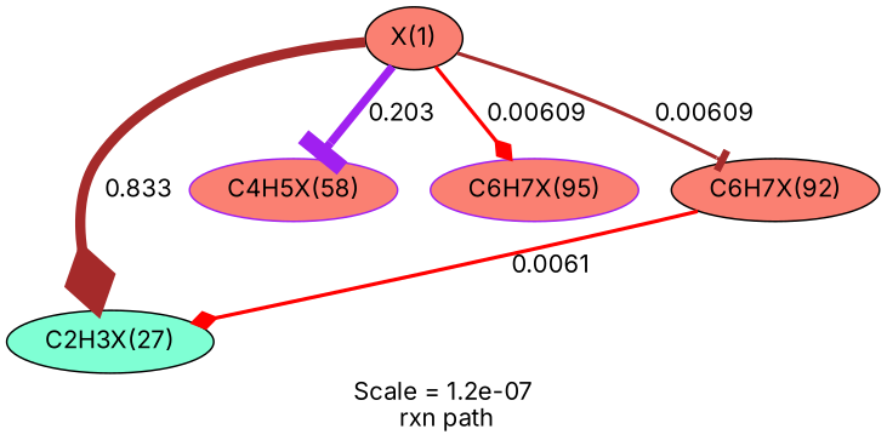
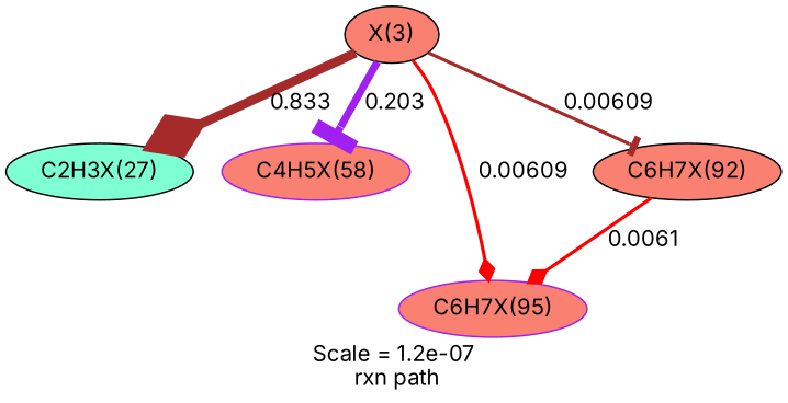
  digraph {
    fontname=Inter
    label="Scale = 1.2e-07\l rxn path"
    node [color=black fillcolor=salmon fontname=Inter style=filled]
    edge [arrowhead=diamond arrowsize=1.07 color=brown fontname=Inter style="setlinewidth(2.15)"]
-   n1 [label="X(1)"]
+   n1 [label="X(3)"]
    n2 [fillcolor=aquamarine label="C2H3X(27)"]
    n3 [color=purple label="C4H5X(58)"]
    n4 [color=purple label="C6H7X(95)"]
    n5 [label="C6H7X(92)"]
    n1 -> n2 [arrowsize=2.93 label=" 0.833" style="setlinewidth(5.86)"]
    n1 -> n3 [arrowhead=tee arrowsize=2.4 color=purple label=" 0.203" style="setlinewidth(4.8)"]
    n1 -> n4 [color=red label=" 0.00609"]
    n1 -> n5 [arrowhead=tee label=" 0.00609"]
-   n5 -> n2 [arrowsize=1.08 color=red label=" 0.0061"]
+   n5 -> n4 [arrowsize=1.08 color=red label=" 0.0061"]
  }
